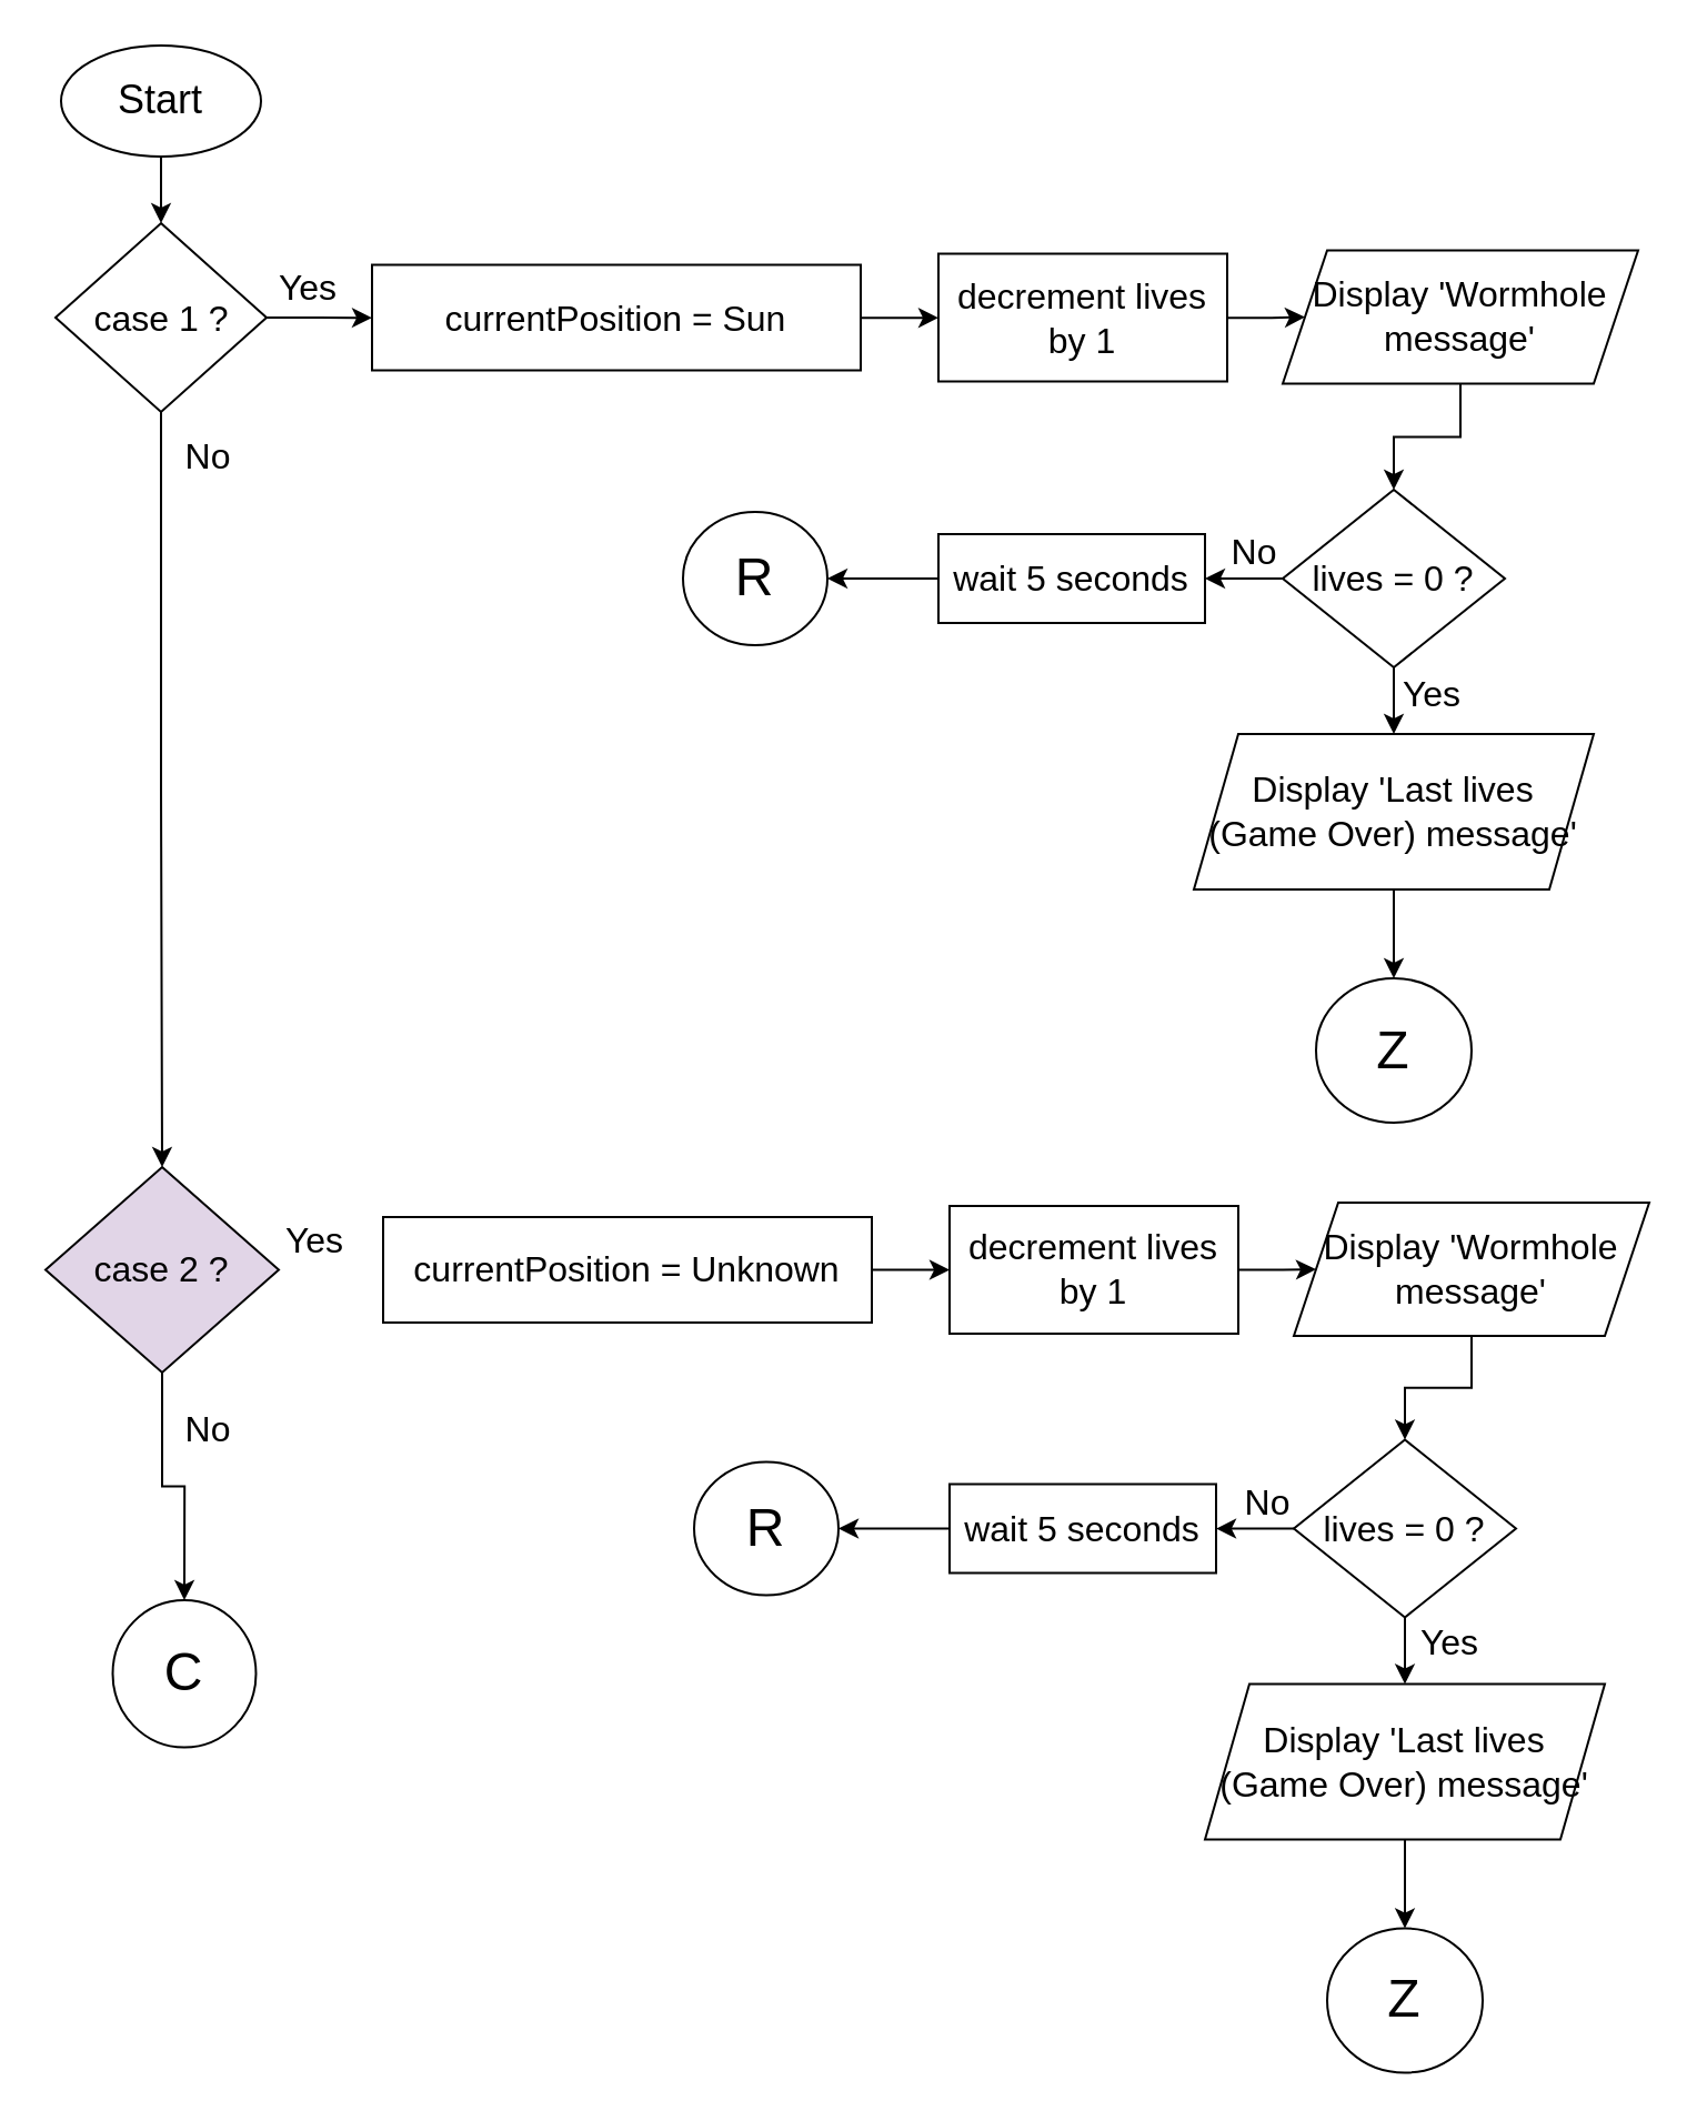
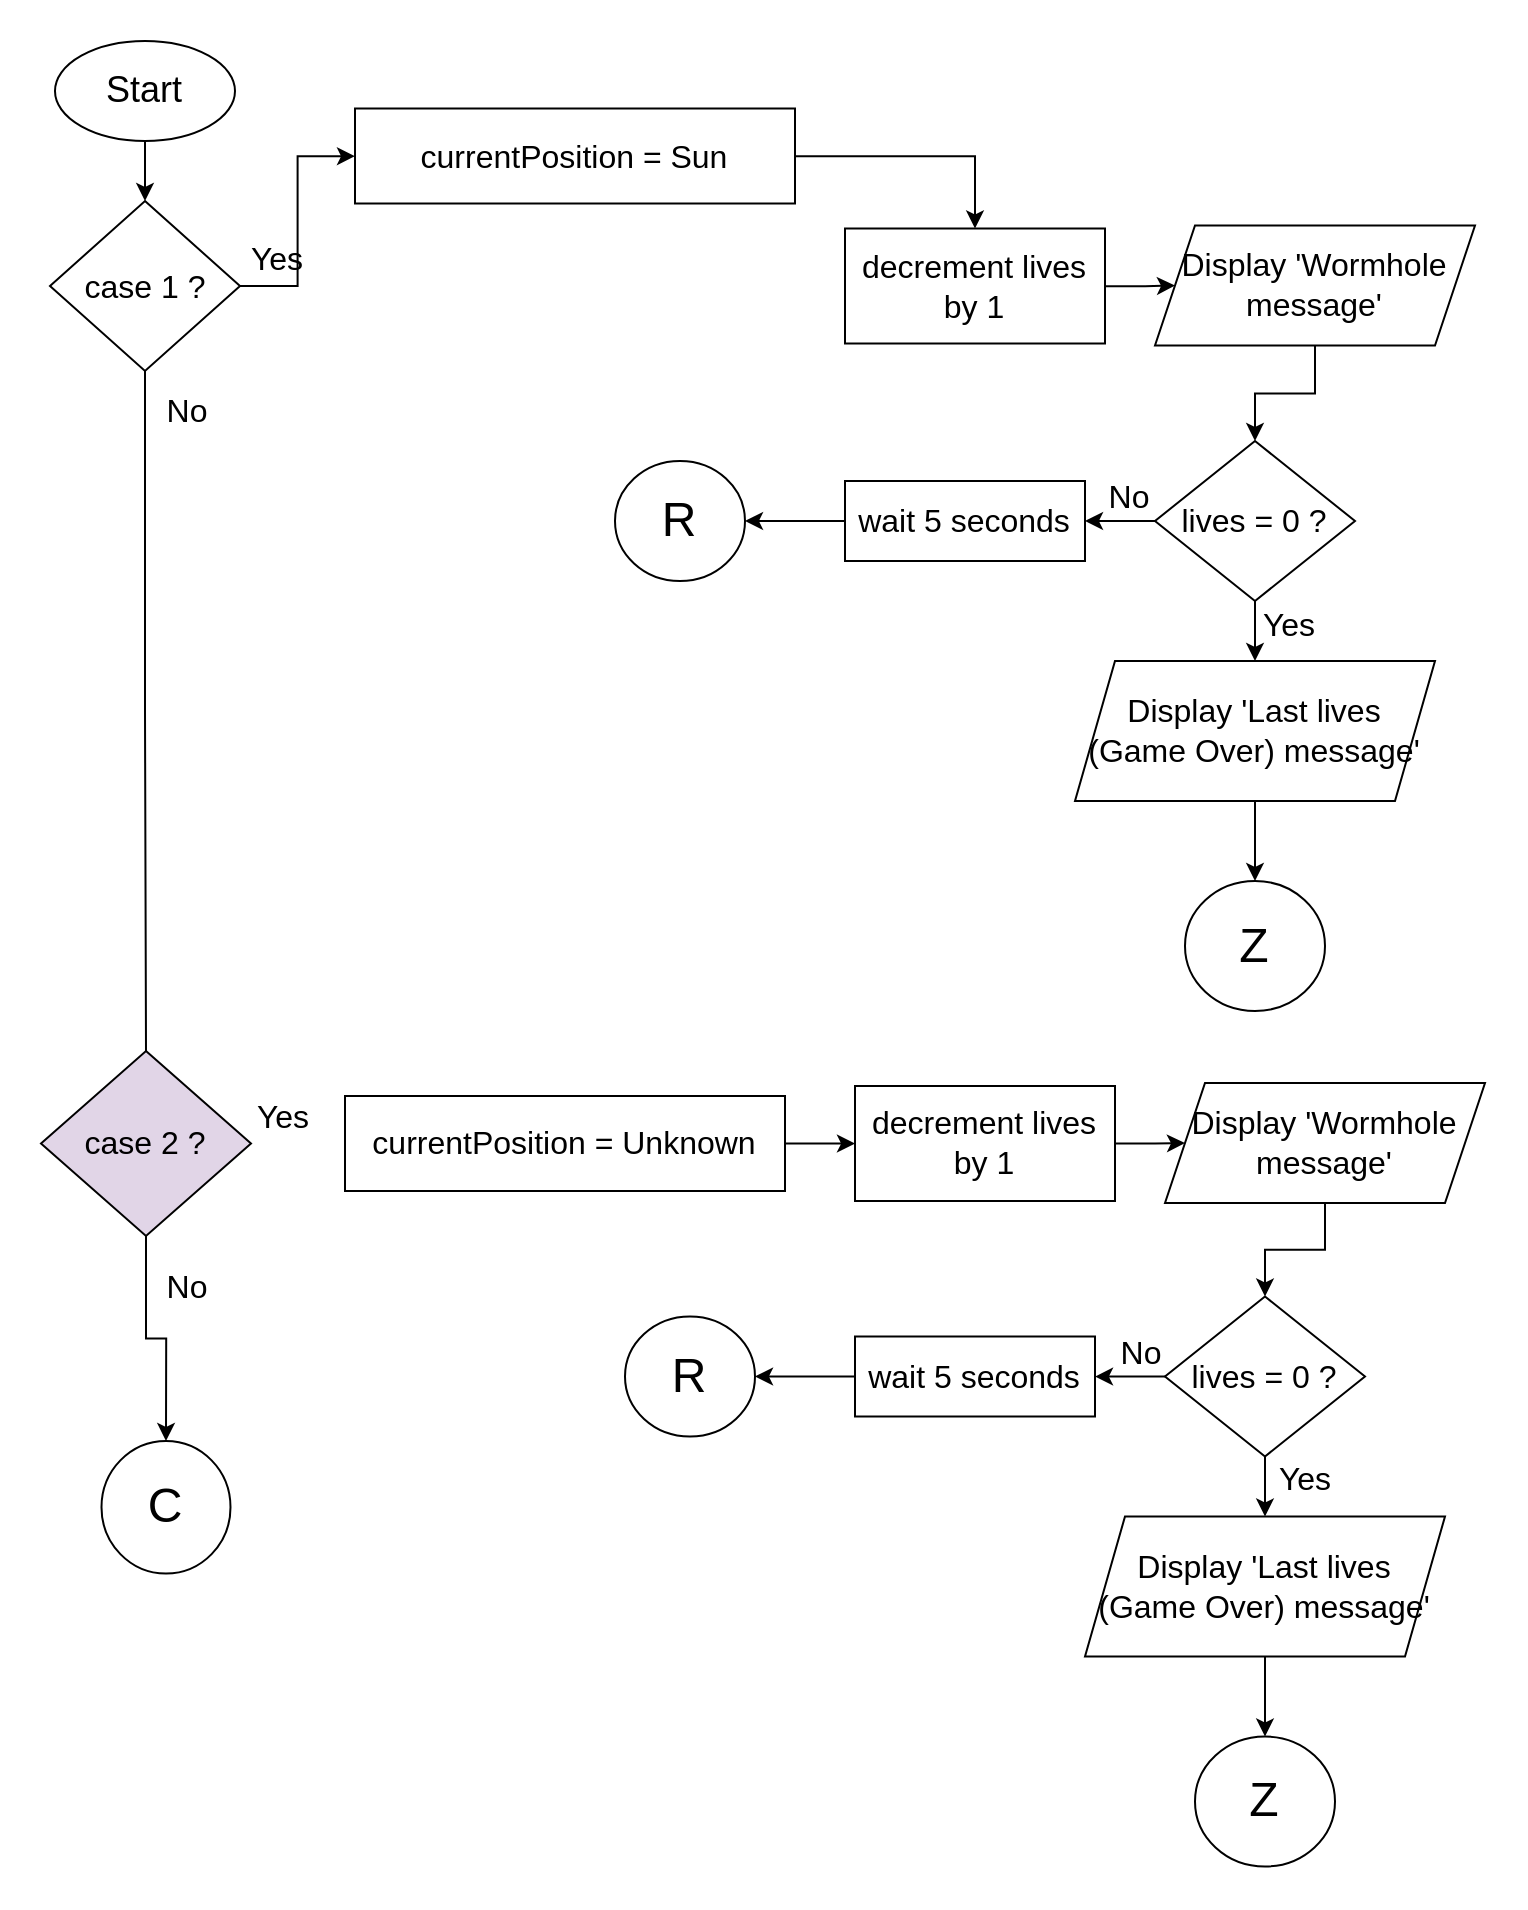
  <mxCell id="0" />
  <mxCell id="1" parent="0" />
  <mxCell id="2" value="" style="edgeStyle=orthogonalEdgeStyle;rounded=0;orthogonalLoop=1;jettySize=auto;html=1;" parent="1" source="3" target="6" edge="1"><mxGeometry relative="1" as="geometry" /></mxCell>
  <mxCell id="3" value="&lt;font style=&quot;font-size: 18px;&quot;&gt;Start&lt;/font&gt;" style="ellipse;whiteSpace=wrap;html=1;" parent="1" vertex="1"><mxGeometry x="27" y="20" width="90" height="50" as="geometry" /></mxCell>
  <mxCell id="4" value="" style="edgeStyle=orthogonalEdgeStyle;rounded=0;orthogonalLoop=1;jettySize=auto;html=1;" parent="1" source="6" target="8" edge="1"><mxGeometry relative="1" as="geometry" /></mxCell>
- <mxCell id="5" value="" style="edgeStyle=orthogonalEdgeStyle;rounded=0;orthogonalLoop=1;jettySize=auto;html=1;" parent="1" source="6" target="23" edge="1"><mxGeometry relative="1" as="geometry" /></mxCell>
+ <mxCell id="5" value="" style="edgeStyle=orthogonalEdgeStyle;rounded=0;orthogonalLoop=1;jettySize=auto;html=1;endArrow=none;" parent="1" source="6" target="23" edge="1"><mxGeometry relative="1" as="geometry" /></mxCell>
  <mxCell id="6" value="&lt;font style=&quot;font-size: 16px;&quot;&gt;case 1 ?&lt;/font&gt;" style="rhombus;whiteSpace=wrap;html=1;" parent="1" vertex="1"><mxGeometry x="24.5" y="100" width="95" height="85" as="geometry" /></mxCell>
  <mxCell id="7" value="" style="edgeStyle=orthogonalEdgeStyle;rounded=0;orthogonalLoop=1;jettySize=auto;html=1;" parent="1" source="8" target="10" edge="1"><mxGeometry relative="1" as="geometry" /></mxCell>
- <mxCell id="8" value="&lt;font style=&quot;font-size: 16px;&quot;&gt;currentPosition =&amp;nbsp;Sun&lt;br&gt;&lt;/font&gt;" style="whiteSpace=wrap;html=1;" parent="1" vertex="1"><mxGeometry x="167" y="118.75" width="220" height="47.5" as="geometry" /></mxCell>
+ <mxCell id="8" value="&lt;font style=&quot;font-size: 16px;&quot;&gt;currentPosition =&amp;nbsp;Sun&lt;br&gt;&lt;/font&gt;" style="whiteSpace=wrap;html=1;" parent="1" vertex="1"><mxGeometry x="177" y="53.75" width="220" height="47.5" as="geometry" /></mxCell>
  <mxCell id="9" value="" style="edgeStyle=orthogonalEdgeStyle;rounded=0;orthogonalLoop=1;jettySize=auto;html=1;" parent="1" source="10" target="12" edge="1"><mxGeometry relative="1" as="geometry" /></mxCell>
  <mxCell id="10" value="&lt;font style=&quot;font-size: 16px;&quot;&gt;decrement lives by 1&lt;/font&gt;" style="whiteSpace=wrap;html=1;" parent="1" vertex="1"><mxGeometry x="422" y="113.75" width="130" height="57.5" as="geometry" /></mxCell>
  <mxCell id="11" value="" style="edgeStyle=orthogonalEdgeStyle;rounded=0;orthogonalLoop=1;jettySize=auto;html=1;" parent="1" source="12" target="15" edge="1"><mxGeometry relative="1" as="geometry" /></mxCell>
  <mxCell id="12" value="&lt;font style=&quot;font-size: 16px;&quot;&gt;Display 'Wormhole message'&lt;/font&gt;" style="shape=parallelogram;perimeter=parallelogramPerimeter;whiteSpace=wrap;html=1;fixedSize=1;" parent="1" vertex="1"><mxGeometry x="577" y="112.25" width="160" height="60" as="geometry" /></mxCell>
  <mxCell id="13" value="" style="edgeStyle=orthogonalEdgeStyle;rounded=0;orthogonalLoop=1;jettySize=auto;html=1;" parent="1" source="15" target="17" edge="1"><mxGeometry relative="1" as="geometry" /></mxCell>
  <mxCell id="14" value="" style="edgeStyle=orthogonalEdgeStyle;rounded=0;orthogonalLoop=1;jettySize=auto;html=1;" parent="1" source="15" target="20" edge="1"><mxGeometry relative="1" as="geometry" /></mxCell>
  <mxCell id="15" value="&lt;font style=&quot;font-size: 16px;&quot;&gt;lives = 0 ?&lt;/font&gt;" style="rhombus;whiteSpace=wrap;html=1;" parent="1" vertex="1"><mxGeometry x="577" y="220" width="100" height="80" as="geometry" /></mxCell>
  <mxCell id="16" value="" style="edgeStyle=orthogonalEdgeStyle;rounded=0;orthogonalLoop=1;jettySize=auto;html=1;" parent="1" source="17" target="18" edge="1"><mxGeometry relative="1" as="geometry" /></mxCell>
  <mxCell id="17" value="&lt;font style=&quot;font-size: 16px;&quot;&gt;wait 5 seconds&lt;/font&gt;" style="whiteSpace=wrap;html=1;" parent="1" vertex="1"><mxGeometry x="422" y="240" width="120" height="40" as="geometry" /></mxCell>
  <mxCell id="18" value="&lt;font style=&quot;font-size: 24px;&quot;&gt;R&lt;/font&gt;" style="ellipse;whiteSpace=wrap;html=1;" parent="1" vertex="1"><mxGeometry x="307" y="230" width="65" height="60" as="geometry" /></mxCell>
  <mxCell id="19" value="" style="edgeStyle=orthogonalEdgeStyle;rounded=0;orthogonalLoop=1;jettySize=auto;html=1;" parent="1" source="20" target="21" edge="1"><mxGeometry relative="1" as="geometry" /></mxCell>
  <mxCell id="20" value="&lt;font style=&quot;font-size: 16px;&quot;&gt;Display 'Last lives (Game Over) message'&lt;/font&gt;" style="shape=parallelogram;perimeter=parallelogramPerimeter;whiteSpace=wrap;html=1;fixedSize=1;" parent="1" vertex="1"><mxGeometry x="537" y="330" width="180" height="70" as="geometry" /></mxCell>
  <mxCell id="21" value="&lt;font style=&quot;font-size: 24px;&quot;&gt;Z&lt;/font&gt;" style="ellipse;whiteSpace=wrap;html=1;" parent="1" vertex="1"><mxGeometry x="592" y="440" width="70" height="65" as="geometry" /></mxCell>
  <mxCell id="22" value="" style="edgeStyle=orthogonalEdgeStyle;rounded=0;orthogonalLoop=1;jettySize=auto;html=1;" parent="1" source="23" target="39" edge="1"><mxGeometry relative="1" as="geometry" /></mxCell>
  <mxCell id="23" value="&lt;font style=&quot;font-size: 16px;&quot;&gt;case 2 ?&lt;/font&gt;" style="rhombus;whiteSpace=wrap;html=1;fillColor=#e1d5e7;" parent="1" vertex="1"><mxGeometry x="20" y="525" width="105" height="92.5" as="geometry" /></mxCell>
  <mxCell id="24" value="" style="edgeStyle=orthogonalEdgeStyle;rounded=0;orthogonalLoop=1;jettySize=auto;html=1;" parent="1" source="25" target="27" edge="1"><mxGeometry relative="1" as="geometry" /></mxCell>
  <mxCell id="25" value="&lt;font style=&quot;font-size: 16px;&quot;&gt;currentPosition = Unknown&lt;/font&gt;" style="whiteSpace=wrap;html=1;" parent="1" vertex="1"><mxGeometry x="172" y="547.5" width="220" height="47.5" as="geometry" /></mxCell>
  <mxCell id="26" value="" style="edgeStyle=orthogonalEdgeStyle;rounded=0;orthogonalLoop=1;jettySize=auto;html=1;" parent="1" source="27" target="29" edge="1"><mxGeometry relative="1" as="geometry" /></mxCell>
  <mxCell id="27" value="&lt;font style=&quot;font-size: 16px;&quot;&gt;decrement lives by 1&lt;/font&gt;" style="whiteSpace=wrap;html=1;" parent="1" vertex="1"><mxGeometry x="427" y="542.5" width="130" height="57.5" as="geometry" /></mxCell>
  <mxCell id="28" value="" style="edgeStyle=orthogonalEdgeStyle;rounded=0;orthogonalLoop=1;jettySize=auto;html=1;" parent="1" source="29" target="32" edge="1"><mxGeometry relative="1" as="geometry" /></mxCell>
  <mxCell id="29" value="&lt;font style=&quot;font-size: 16px;&quot;&gt;Display 'Wormhole message'&lt;/font&gt;" style="shape=parallelogram;perimeter=parallelogramPerimeter;whiteSpace=wrap;html=1;fixedSize=1;" parent="1" vertex="1"><mxGeometry x="582" y="541" width="160" height="60" as="geometry" /></mxCell>
  <mxCell id="30" value="" style="edgeStyle=orthogonalEdgeStyle;rounded=0;orthogonalLoop=1;jettySize=auto;html=1;" parent="1" source="32" target="34" edge="1"><mxGeometry relative="1" as="geometry" /></mxCell>
  <mxCell id="31" value="" style="edgeStyle=orthogonalEdgeStyle;rounded=0;orthogonalLoop=1;jettySize=auto;html=1;" parent="1" source="32" target="37" edge="1"><mxGeometry relative="1" as="geometry" /></mxCell>
  <mxCell id="32" value="&lt;font style=&quot;font-size: 16px;&quot;&gt;lives = 0 ?&lt;/font&gt;" style="rhombus;whiteSpace=wrap;html=1;" parent="1" vertex="1"><mxGeometry x="582" y="647.75" width="100" height="80" as="geometry" /></mxCell>
  <mxCell id="33" value="" style="edgeStyle=orthogonalEdgeStyle;rounded=0;orthogonalLoop=1;jettySize=auto;html=1;" parent="1" source="34" target="35" edge="1"><mxGeometry relative="1" as="geometry" /></mxCell>
  <mxCell id="34" value="&lt;font style=&quot;font-size: 16px;&quot;&gt;wait 5 seconds&lt;/font&gt;" style="whiteSpace=wrap;html=1;" parent="1" vertex="1"><mxGeometry x="427" y="667.75" width="120" height="40" as="geometry" /></mxCell>
  <mxCell id="35" value="&lt;font style=&quot;font-size: 24px;&quot;&gt;R&lt;/font&gt;" style="ellipse;whiteSpace=wrap;html=1;" parent="1" vertex="1"><mxGeometry x="312" y="657.75" width="65" height="60" as="geometry" /></mxCell>
  <mxCell id="36" value="" style="edgeStyle=orthogonalEdgeStyle;rounded=0;orthogonalLoop=1;jettySize=auto;html=1;" parent="1" source="37" target="38" edge="1"><mxGeometry relative="1" as="geometry" /></mxCell>
  <mxCell id="37" value="&lt;font style=&quot;font-size: 16px;&quot;&gt;Display 'Last lives (Game Over) message'&lt;/font&gt;" style="shape=parallelogram;perimeter=parallelogramPerimeter;whiteSpace=wrap;html=1;fixedSize=1;" parent="1" vertex="1"><mxGeometry x="542" y="757.75" width="180" height="70" as="geometry" /></mxCell>
  <mxCell id="38" value="&lt;font style=&quot;font-size: 24px;&quot;&gt;Z&lt;/font&gt;" style="ellipse;whiteSpace=wrap;html=1;" parent="1" vertex="1"><mxGeometry x="597" y="867.75" width="70" height="65" as="geometry" /></mxCell>
  <mxCell id="39" value="&lt;font style=&quot;font-size: 24px;&quot;&gt;C&lt;/font&gt;" style="ellipse;whiteSpace=wrap;html=1;" parent="1" vertex="1"><mxGeometry x="50.25" y="720" width="64.5" height="66.25" as="geometry" /></mxCell>
  <mxCell id="40" value="&lt;font style=&quot;font-size: 16px;&quot;&gt;Yes&lt;/font&gt;" style="text;html=1;align=center;verticalAlign=middle;resizable=0;points=[];autosize=1;strokeColor=none;fillColor=none;" parent="1" vertex="1"><mxGeometry x="113" y="114.25" width="50" height="30" as="geometry" /></mxCell>
  <mxCell id="41" value="&lt;font style=&quot;font-size: 16px;&quot;&gt;Yes&lt;/font&gt;" style="text;html=1;align=center;verticalAlign=middle;resizable=0;points=[];autosize=1;strokeColor=none;fillColor=none;" parent="1" vertex="1"><mxGeometry x="116" y="542.5" width="50" height="30" as="geometry" /></mxCell>
  <mxCell id="42" value="&lt;font style=&quot;font-size: 16px;&quot;&gt;Yes&lt;/font&gt;" style="text;html=1;align=center;verticalAlign=middle;resizable=0;points=[];autosize=1;strokeColor=none;fillColor=none;" parent="1" vertex="1"><mxGeometry x="619" y="297" width="50" height="30" as="geometry" /></mxCell>
  <mxCell id="43" value="&lt;font style=&quot;font-size: 16px;&quot;&gt;Yes&lt;/font&gt;" style="text;html=1;align=center;verticalAlign=middle;resizable=0;points=[];autosize=1;strokeColor=none;fillColor=none;" parent="1" vertex="1"><mxGeometry x="627" y="723.75" width="50" height="30" as="geometry" /></mxCell>
  <mxCell id="44" value="&lt;font style=&quot;font-size: 16px;&quot;&gt;No&lt;/font&gt;" style="text;html=1;align=center;verticalAlign=middle;resizable=0;points=[];autosize=1;strokeColor=none;fillColor=none;" parent="1" vertex="1"><mxGeometry x="73" y="627.75" width="40" height="30" as="geometry" /></mxCell>
  <mxCell id="45" value="&lt;font style=&quot;font-size: 16px;&quot;&gt;No&lt;/font&gt;" style="text;html=1;align=center;verticalAlign=middle;resizable=0;points=[];autosize=1;strokeColor=none;fillColor=none;" parent="1" vertex="1"><mxGeometry x="73" y="190" width="40" height="30" as="geometry" /></mxCell>
  <mxCell id="46" value="&lt;font style=&quot;font-size: 16px;&quot;&gt;No&lt;/font&gt;" style="text;html=1;align=center;verticalAlign=middle;resizable=0;points=[];autosize=1;strokeColor=none;fillColor=none;" parent="1" vertex="1"><mxGeometry x="544" y="233" width="40" height="30" as="geometry" /></mxCell>
  <mxCell id="47" value="&lt;font style=&quot;font-size: 16px;&quot;&gt;No&lt;/font&gt;" style="text;html=1;align=center;verticalAlign=middle;resizable=0;points=[];autosize=1;strokeColor=none;fillColor=none;" parent="1" vertex="1"><mxGeometry x="550" y="660.75" width="40" height="30" as="geometry" /></mxCell>
